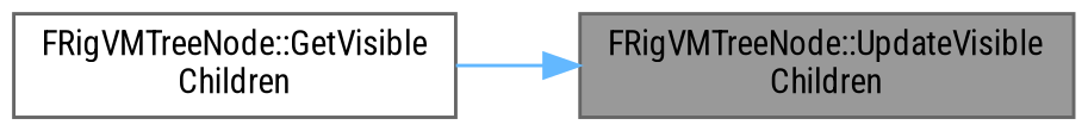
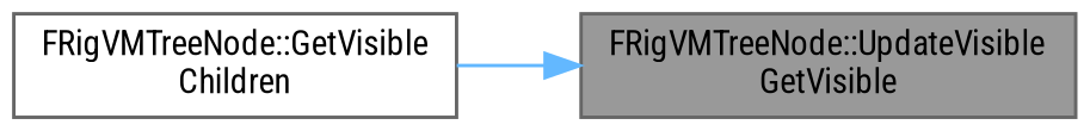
  digraph {
    rankdir=RL
    fontname="Roboto Condensed"
    node [fontname="Roboto Condensed" fontsize=10 shape=box style=filled]
-   n1 [color=gray40 fillcolor=grey60 fontcolor=black height=0.2 label="FRigVMTreeNode::UpdateVisible\lChildren" width=0.4]
+   n1 [color=gray40 fillcolor=grey60 fontcolor=black height=0.2 label="FRigVMTreeNode::UpdateVisible\lGetVisible" width=0.4]
    n2 [color=grey40 fillcolor=white height=0.2 label="FRigVMTreeNode::GetVisible\lChildren" width=0.4]
    n1 -> n2 [color=steelblue1 dir=back fontname="Roboto Condensed" fontsize=10 labelfontname=Helvetica labelfontsize=10 style=solid]
  }
